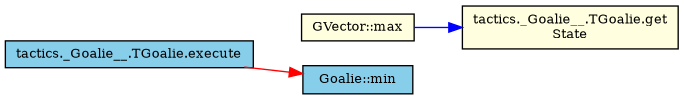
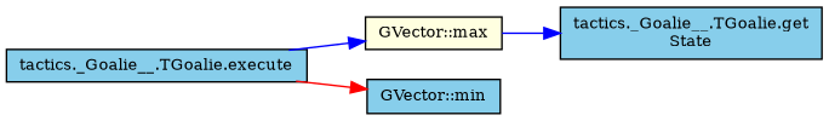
  digraph {
    fontname="DejaVu Serif"
    rankdir=LR
    node [color=black fillcolor=skyblue fontname="DejaVu Serif" fontsize=10 shape=record style=filled]
    edge [color=blue fontname="DejaVu Serif" fontsize=10 labelfontname=Helvetica labelfontsize=10 style=solid]
    n1 [fontcolor=black height=0.2 label="tactics._Goalie__.TGoalie.execute" width=0.4]
    n2 [fillcolor=lightyellow height=0.2 label="GVector::max" width=0.4]
-   n3 [height=0.2 label="Goalie::min" width=0.4]
-   n4 [fillcolor=lightyellow height=0.2 label="tactics._Goalie__.TGoalie.get\lState" width=0.4]
+   n3 [height=0.2 label="GVector::min" width=0.4]
+   n4 [height=0.2 label="tactics._Goalie__.TGoalie.get\lState" width=0.4]
+   n1 -> n2
    n1 -> n3 [color=red]
    n2 -> n4
  }
